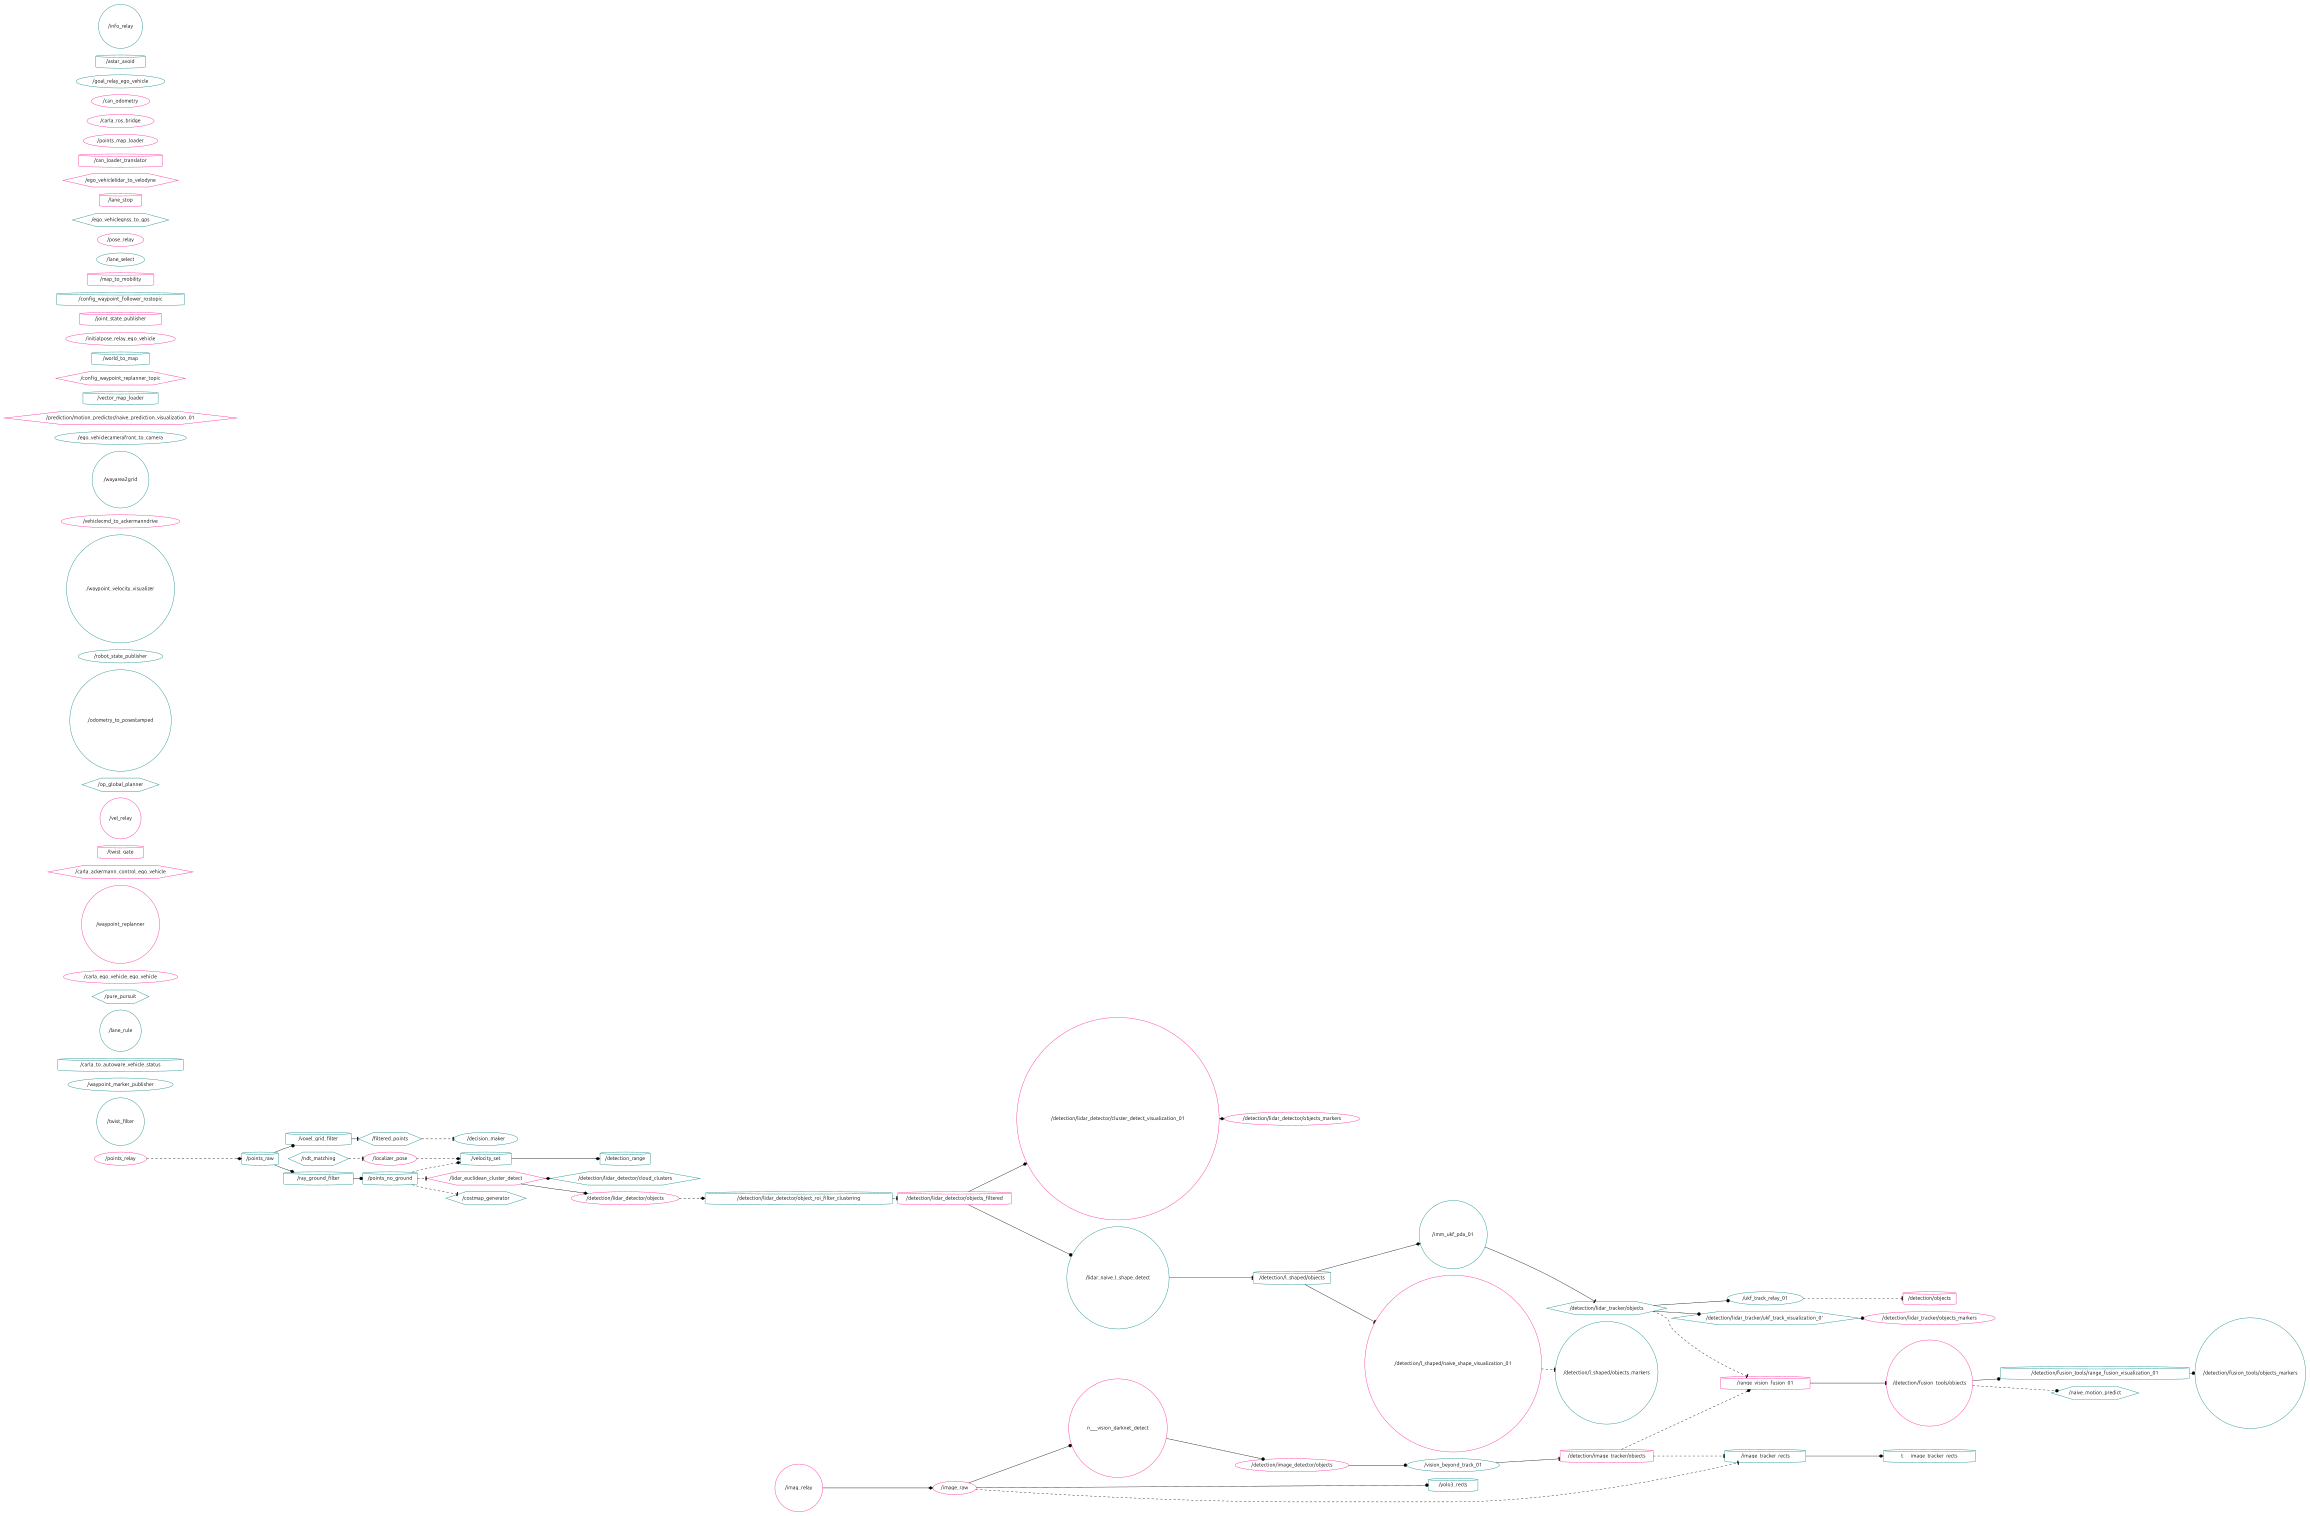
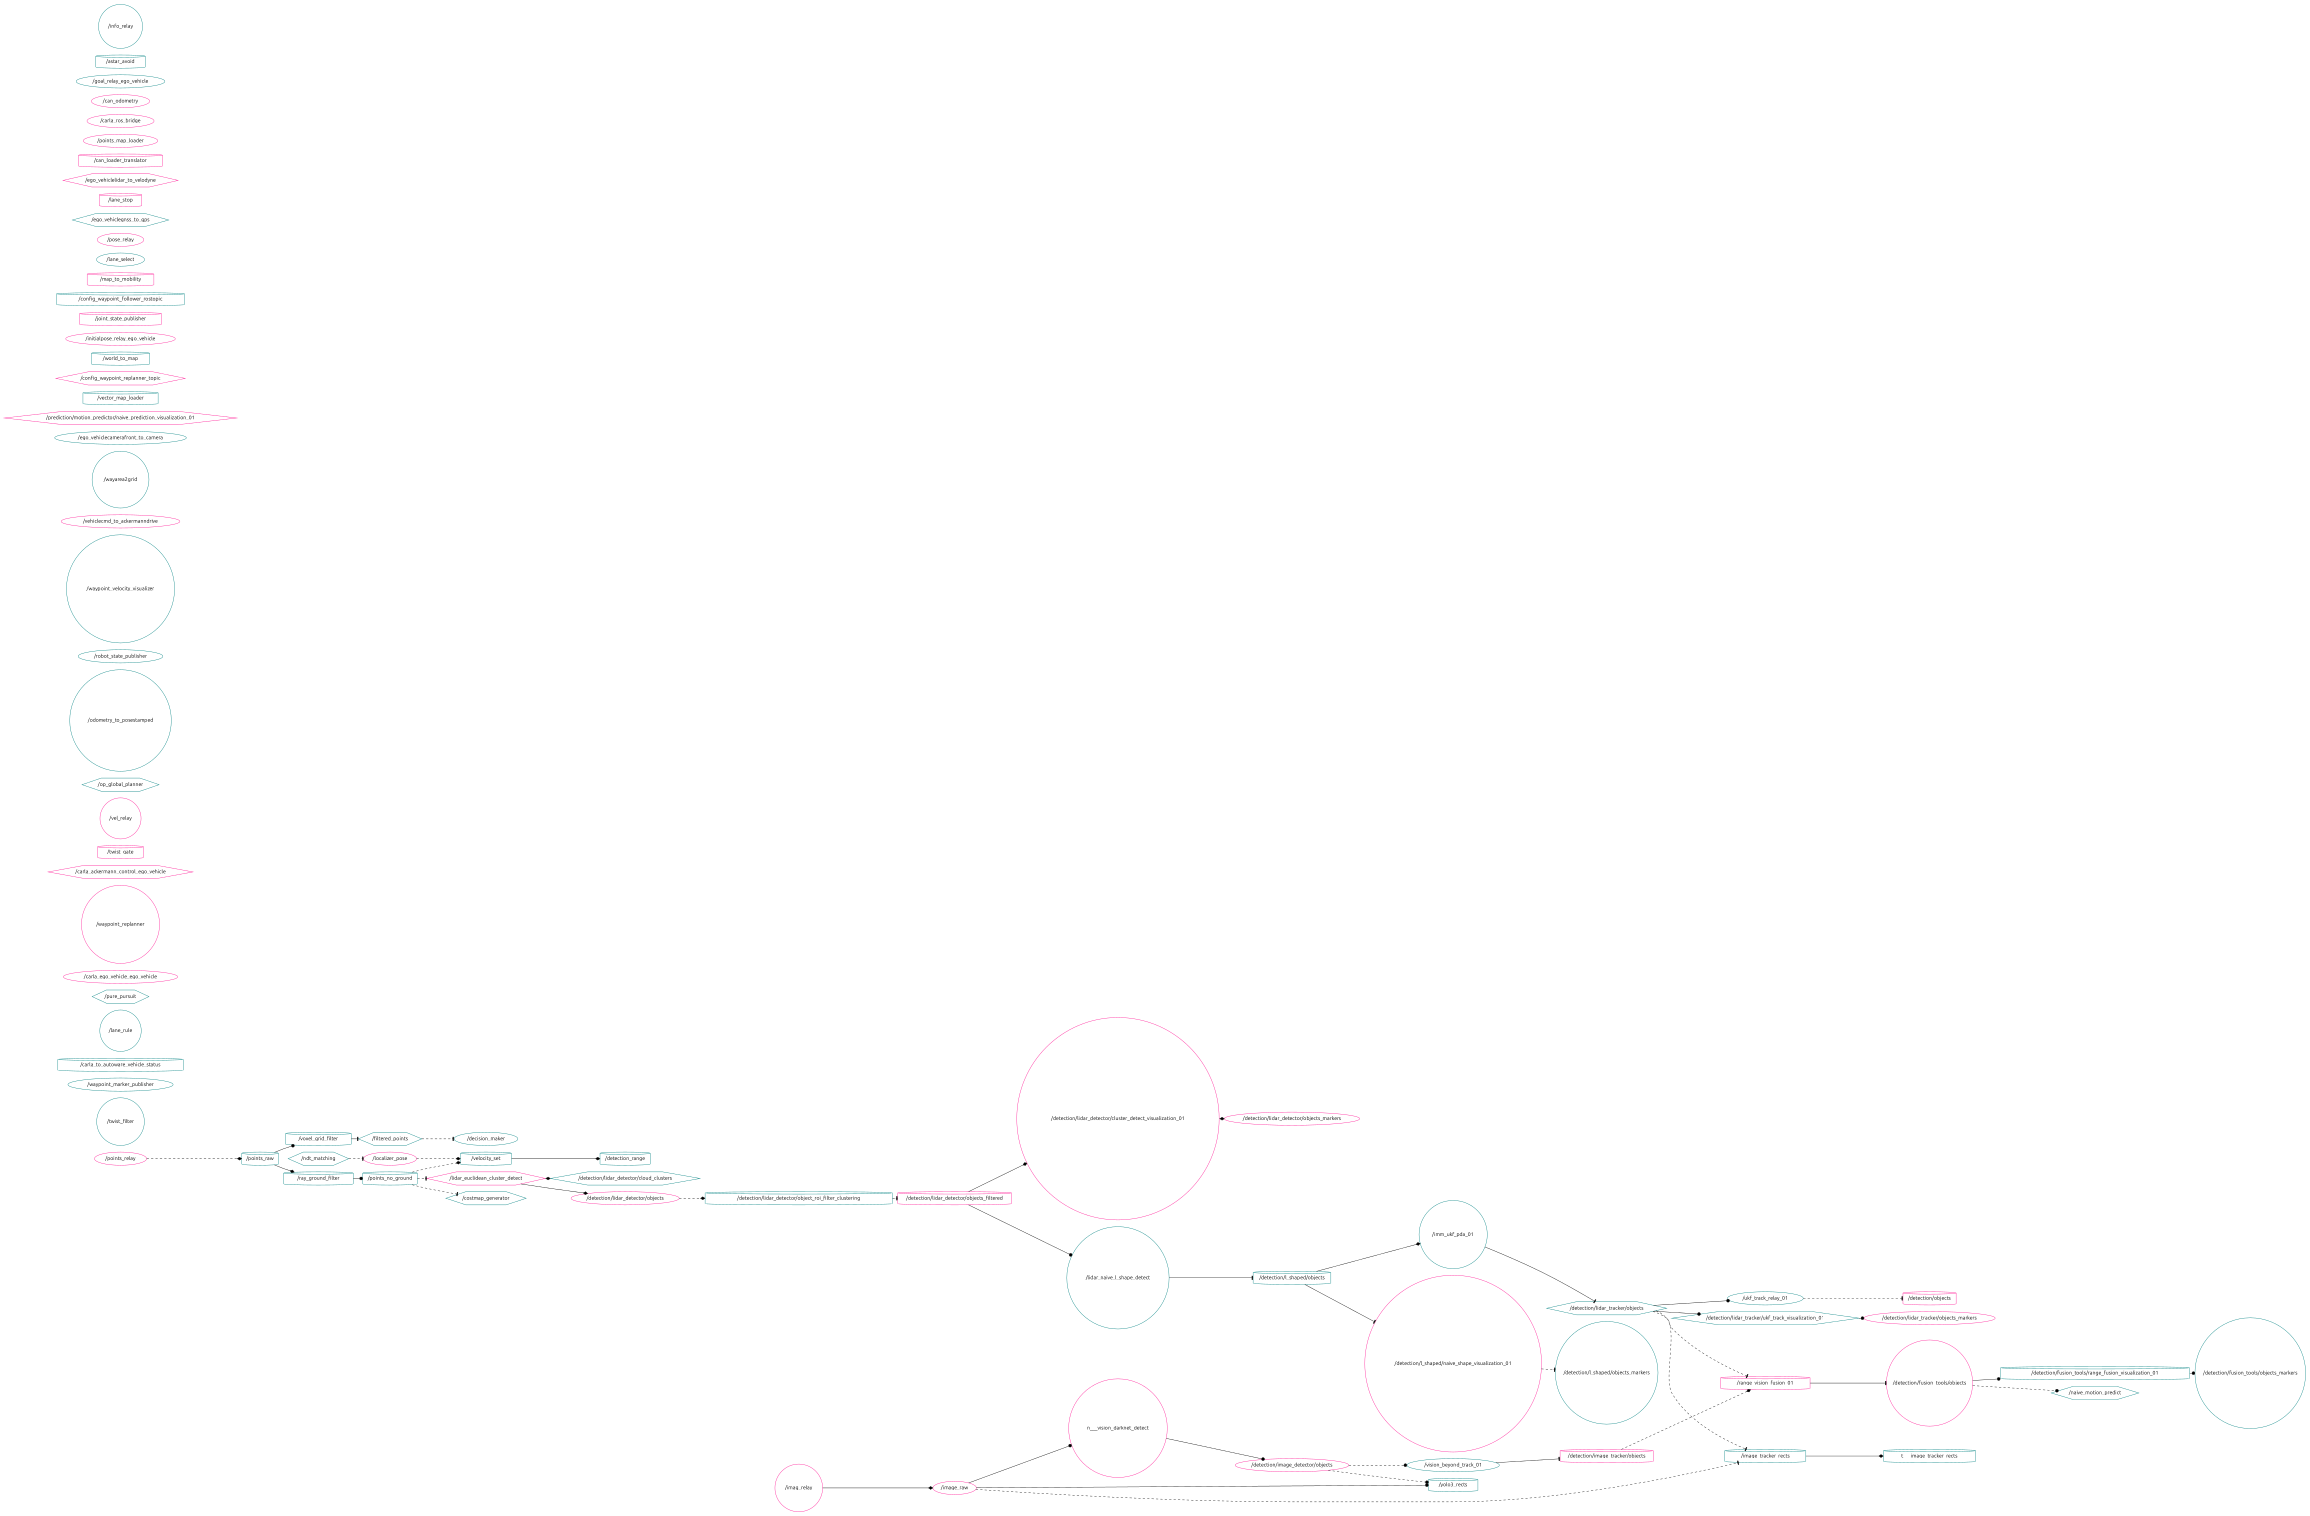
  digraph {
    compound=True
    fontname=Ubuntu
    rank=same
    rankdir=LR
    ranksep=0.2
    node [color=teal fontname=Ubuntu shape=cylinder]
    edge [arrowhead=tee fontname=Ubuntu penwidth=1 style=bold]
    n1 [color=deeppink height=0.5 label="/detection/lidar_detector/objects_filtered" width=4.3194]
    n2 [height=0.5 label="/lidar_naive_l_shape_detect" shape=circle width=3.8816]
    n3 [color=deeppink height=0.5 label="/detection/lidar_detector/cluster_detect_visualization_01" shape=circle width=7.6729]
    n4 [height=0.5 label="/detection/l_shaped/objects" width=2.9444]
    n5 [color=deeppink height=0.5 label="/detection/lidar_detector/objects_markers" shape=ellipse width=4.4167]
    n6 [color=deeppink height=0.5 label="/detection/l_shaped/naive_shape_visualization_01" shape=circle width=6.698]
    n7 [height=0.5 label="/imm_ukf_pda_01" shape=circle width=2.5817]
    n8 [height=0.5 label="/filtered_points" shape=hexagon width=1.7361]
    n9 [height=0.5 label="/decision_maker" shape=ellipse width=2.4192]
    n10 [height=0.5 label="/ndt_matching" shape=hexagon width=2.1665]
    n11 [color=deeppink height=0.5 label="/localizer_pose" shape=ellipse width=1.6944]
    n12 [height=0.5 label="/velocity_set" width=1.9318]
    n13 [color=deeppink height=0.5 label="/detection/image_detector/objects" shape=ellipse width=3.625]
    n14 [height=0.5 label="/yolo3_rects" width=1.8776]
    n15 [height=0.5 label="/vision_beyond_track_01" shape=ellipse width=3.5025]
    n16 [color=deeppink height=0.5 label="/detection/image_tracker/objects" width=3.5278]
    n17 [color=deeppink height=0.5 label="/range_vision_fusion_01" width=3.3941]
    n18 [height=0.5 label="/image_tracker_rects" width=3.0692]
    n19 [height=0.5 label="/detection/lidar_tracker/objects" shape=hexagon width=3.375]
    n20 [height=0.5 label="/ukf_track_relay_01" shape=ellipse width=2.8706]
    n21 [height=0.5 label="/detection/lidar_tracker/ukf_track_visualization_01" shape=hexagon width=6.9147]
    n22 [color=deeppink height=0.5 label="/detection/objects" width=2.0139]
    n23 [color=deeppink height=0.5 label="/detection/lidar_tracker/objects_markers" shape=ellipse width=4.3194]
    n24 [color=deeppink height=0.5 label="/detection/fusion_tools/objects" shape=circle width=3.2639]
    n25 [height=0.5 label="/detection/fusion_tools/range_fusion_visualization_01" width=7.1855]
    n26 [height=0.5 label="/naive_motion_predict" shape=hexagon width=3.1775]
    n27 [height=0.5 label="/detection/lidar_detector/cloud_clusters" shape=hexagon width=4.2083]
    n28 [height=0.5 label="/detection/l_shaped/objects_markers" shape=circle width=3.8889]
    n29 [color=deeppink height=0.5 label="/image_raw" shape=ellipse width=1.375]
    n___vision_darknet_detect [color=deeppink height=0.5 shape=circle width=3.7372]
    t___image_tracker_rects [height=0.5 width=3.5025]
    n32 [height=0.5 label="/detection/fusion_tools/objects_markers" shape=circle width=4.1944]
    n33 [height=0.5 label="/detection_range" width=1.9028]
    n34 [height=0.5 label="/points_no_ground" width=2.0694]
    n35 [height=0.5 label="/costmap_generator" shape=hexagon width=2.8886]
    n36 [color=deeppink height=0.5 label="/lidar_euclidean_cluster_detect" shape=hexagon width=4.3691]
    n37 [color=deeppink height=0.5 label="/detection/lidar_detector/objects" shape=ellipse width=3.4861]
    n38 [height=0.5 label="/detection/lidar_detector/object_roi_filter_clustering" width=7.0952]
    n39 [height=0.5 label="/points_raw" width=1.3889]
    n40 [height=0.5 label="/voxel_grid_filter" width=2.4914]
    n41 [height=0.5 label="/ray_ground_filter" width=2.6359]
    n42 [height=0.5 label="/twist_filter" shape=circle width=1.8054]
    n43 [height=0.5 label="/waypoint_marker_publisher" shape=ellipse width=3.9899]
    n44 [height=0.5 label="/carla_to_autoware_vehicle_status" width=4.7482]
    n45 [height=0.5 label="/lane_rule" shape=circle width=1.5707]
    n46 [height=0.5 label="/pure_pursuit" shape=hexagon width=2.0401]
    n47 [color=deeppink height=0.5 label="/carla_ego_vehicle_ego_vehicle" shape=ellipse width=4.3329]
    n48 [color=deeppink height=0.5 label="/waypoint_replanner" shape=circle width=2.9608]
    n49 [color=deeppink height=0.5 label="/carla_ackermann_control_ego_vehicle" shape=hexagon width=5.3259]
    n50 [color=deeppink height=0.5 label="/twist_gate" width=1.7332]
    n51 [color=deeppink height=0.5 label="/vel_relay" shape=circle width=1.5526]
    n52 [color=deeppink height=0.5 label="/points_relay" shape=ellipse width=1.9679]
    n53 [height=0.5 label="/op_global_planner" shape=hexagon width=2.7442]
    n54 [height=0.5 label="/odometry_to_posestamped" shape=circle width=3.8455]
    n55 [height=0.5 label="/robot_state_publisher" shape=ellipse width=3.2136]
    n56 [height=0.5 label="/waypoint_velocity_visualizer" shape=circle width=4.0982]
    n57 [color=deeppink height=0.5 label="/vehiclecmd_to_ackermanndrive" shape=ellipse width=4.4954]
    n58 [height=0.5 label="/wayarea2grid" shape=circle width=2.1484]
    n59 [height=0.5 label="/ego_vehiclecamerafront_to_camera" shape=ellipse width=4.9829]
    n60 [color=deeppink height=0.5 label="/prediction/motion_predictor/naive_prediction_visualization_01" shape=hexagon width=8.4854]
    n61 [height=0.5 label="/vector_map_loader" width=2.8525]
    n62 [color=deeppink height=0.5 label="/imag_relay" shape=circle width=1.8054]
    n63 [color=deeppink height=0.5 label="/config_waypoint_replanner_topic" shape=hexagon width=4.676]
    n64 [height=0.5 label="/world_to_map" width=2.2026]
    n65 [color=deeppink height=0.5 label="/initialpose_relay_ego_vehicle" shape=ellipse width=4.1524]
    n66 [color=deeppink height=0.5 label="/joint_state_publisher" width=3.1053]
    n67 [height=0.5 label="/config_waypoint_follower_rostopic" width=4.8565]
    n68 [color=deeppink height=0.5 label="/map_to_mobility" width=2.5276]
    n69 [height=0.5 label="/lane_select" shape=ellipse width=1.8234]
    n70 [color=deeppink height=0.5 label="/pose_relay" shape=ellipse width=1.7693]
    n71 [height=0.5 label="/ego_vehiclegnss_to_gps" shape=hexagon width=3.4844]
    n72 [color=deeppink height=0.5 label="/lane_stop" width=1.6068]
    n73 [color=deeppink height=0.5 label="/ego_vehiclelidar_to_velodyne" shape=hexagon width=4.1705]
    n74 [color=deeppink height=0.5 label="/can_loader_translator" width=3.1955]
    n75 [color=deeppink height=0.5 label="/points_map_loader" shape=ellipse width=2.8164]
    n76 [color=deeppink height=0.5 label="/carla_ros_bridge" shape=ellipse width=2.5456]
    n77 [color=deeppink height=0.5 label="/can_odometry" shape=ellipse width=2.2026]
    n78 [height=0.5 label="/goal_relay_ego_vehicle" shape=ellipse width=3.358]
    n79 [height=0.5 label="/astar_avoid" width=1.8776]
    n80 [height=0.5 label="/info_relay" shape=circle width=1.661]
    n1 -> n2 [arrowhead=dot]
    n1 -> n3 [arrowhead=diamond]
    n2 -> n4
    n3 -> n5 [arrowhead=diamond style=dashed]
    n4 -> n6
    n4 -> n7 [arrowhead=diamond]
    n6 -> n28 [style=dashed]
    n7 -> n19
    n8 -> n9 [style=dashed]
    n10 -> n11 [style=dashed]
    n11 -> n12 [arrowhead=diamond style=dashed]
    n12 -> n33 [arrowhead=diamond]
-   n13 -> n15 [arrowhead=dot]
+   n13 -> n14 [arrowhead=dot style=dashed]
+   n13 -> n15 [arrowhead=dot style=dashed]
    n15 -> n16
    n16 -> n17 [arrowhead=diamond style=dashed]
-   n16 -> n18 [style=dashed]
+   n19 -> n18 [style=dashed]
    n17 -> n24
    n18 -> t___image_tracker_rects [arrowhead=diamond]
    n19 -> n17 [style=dashed]
    n19 -> n20 [arrowhead=dot]
    n19 -> n21 [arrowhead=dot]
    n20 -> n22 [style=dashed]
    n21 -> n23 [arrowhead=dot]
    n24 -> n25 [arrowhead=dot]
    n24 -> n26 [arrowhead=dot style=dashed]
    n25 -> n32 [arrowhead=dot style=dashed]
    n29 -> n14 [arrowhead=dot]
    n29 -> n18 [style=dashed]
    n29 -> n___vision_darknet_detect [arrowhead=dot]
    n___vision_darknet_detect -> n13 [arrowhead=dot]
    n34 -> n12 [arrowhead=diamond style=dashed]
    n34 -> n35 [style=dashed]
    n34 -> n36 [style=dashed]
    n36 -> n27 [arrowhead=diamond style=dashed]
    n36 -> n37 [arrowhead=diamond]
    n37 -> n38 [arrowhead=diamond style=dashed]
    n38 -> n1 [style=dashed]
    n39 -> n40 [arrowhead=dot]
    n39 -> n41 [arrowhead=diamond]
    n40 -> n8
    n41 -> n34 [arrowhead=dot]
    n52 -> n39 [arrowhead=diamond style=dashed]
    n62 -> n29 [arrowhead=diamond]
  }
